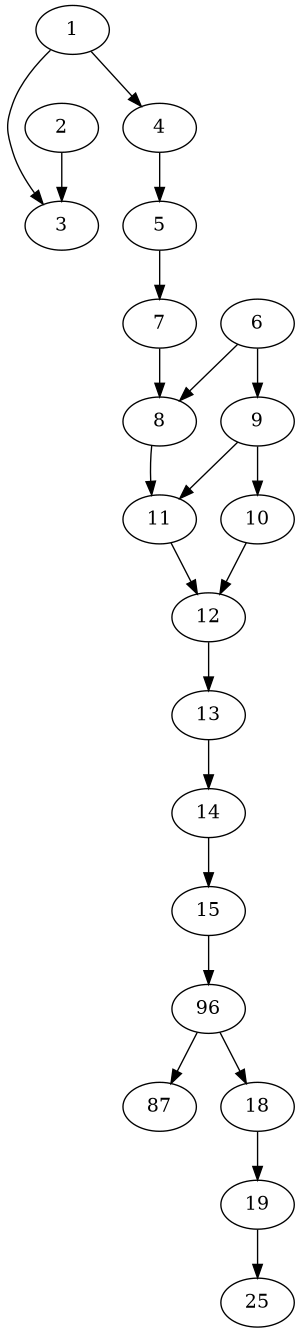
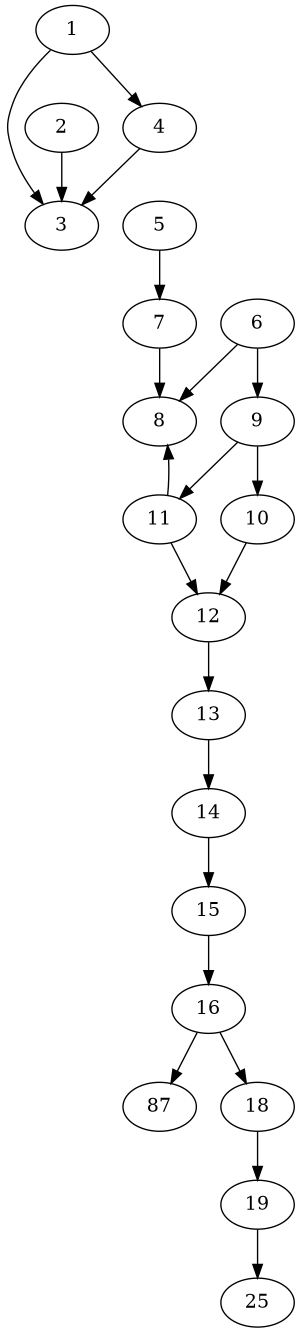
  digraph {
    node [alpha=0.14]
    1 [expect_size=34190336]
    3 [alpha=0.12 expect_size=37617664]
    4 [alpha=0.01 expect_size=40682496]
    5 [expect_size=37308416]
    7 [alpha=0.19 expect_size=15117312]
    2 [alpha=0.19 expect_size=28095488]
    6 [alpha=0.11 expect_size=18250752]
    8 [alpha=0.17 expect_size=45998080]
    9 [alpha=0.11 expect_size=8519680]
    11 [alpha=0.17 expect_size=21252096]
    10 [expect_size=26749952]
    12 [alpha=0.16 expect_size=6618112]
    13 [alpha=0.09 expect_size=50674688]
    14 [alpha=0.12 expect_size=32211968]
    15 [alpha=0.18 expect_size=34201600]
-   16 [alpha=0.06 expect_size=20768768 label=96]
+   16 [alpha=0.06 expect_size=20768768]
    n17 [alpha=0.09 expect_size=46447616 label=87]
    18 [alpha=0.05 expect_size=44366848]
    19 [alpha=0.10 expect_size=37638144]
    n20 [alpha=0.12 expect_size=16541696 label=25]
    1 -> 3
    1 -> 4
-   4 -> 5
+   4 -> 3
    5 -> 7
    7 -> 8
    2 -> 3
    6 -> 8
    6 -> 9
-   8 -> 11
+   11 -> 8
    9 -> 11
    9 -> 10
    11 -> 12
    10 -> 12
    12 -> 13
    13 -> 14
    14 -> 15
    15 -> 16
    16 -> n17
    16 -> 18
    18 -> 19
    19 -> n20
  }
